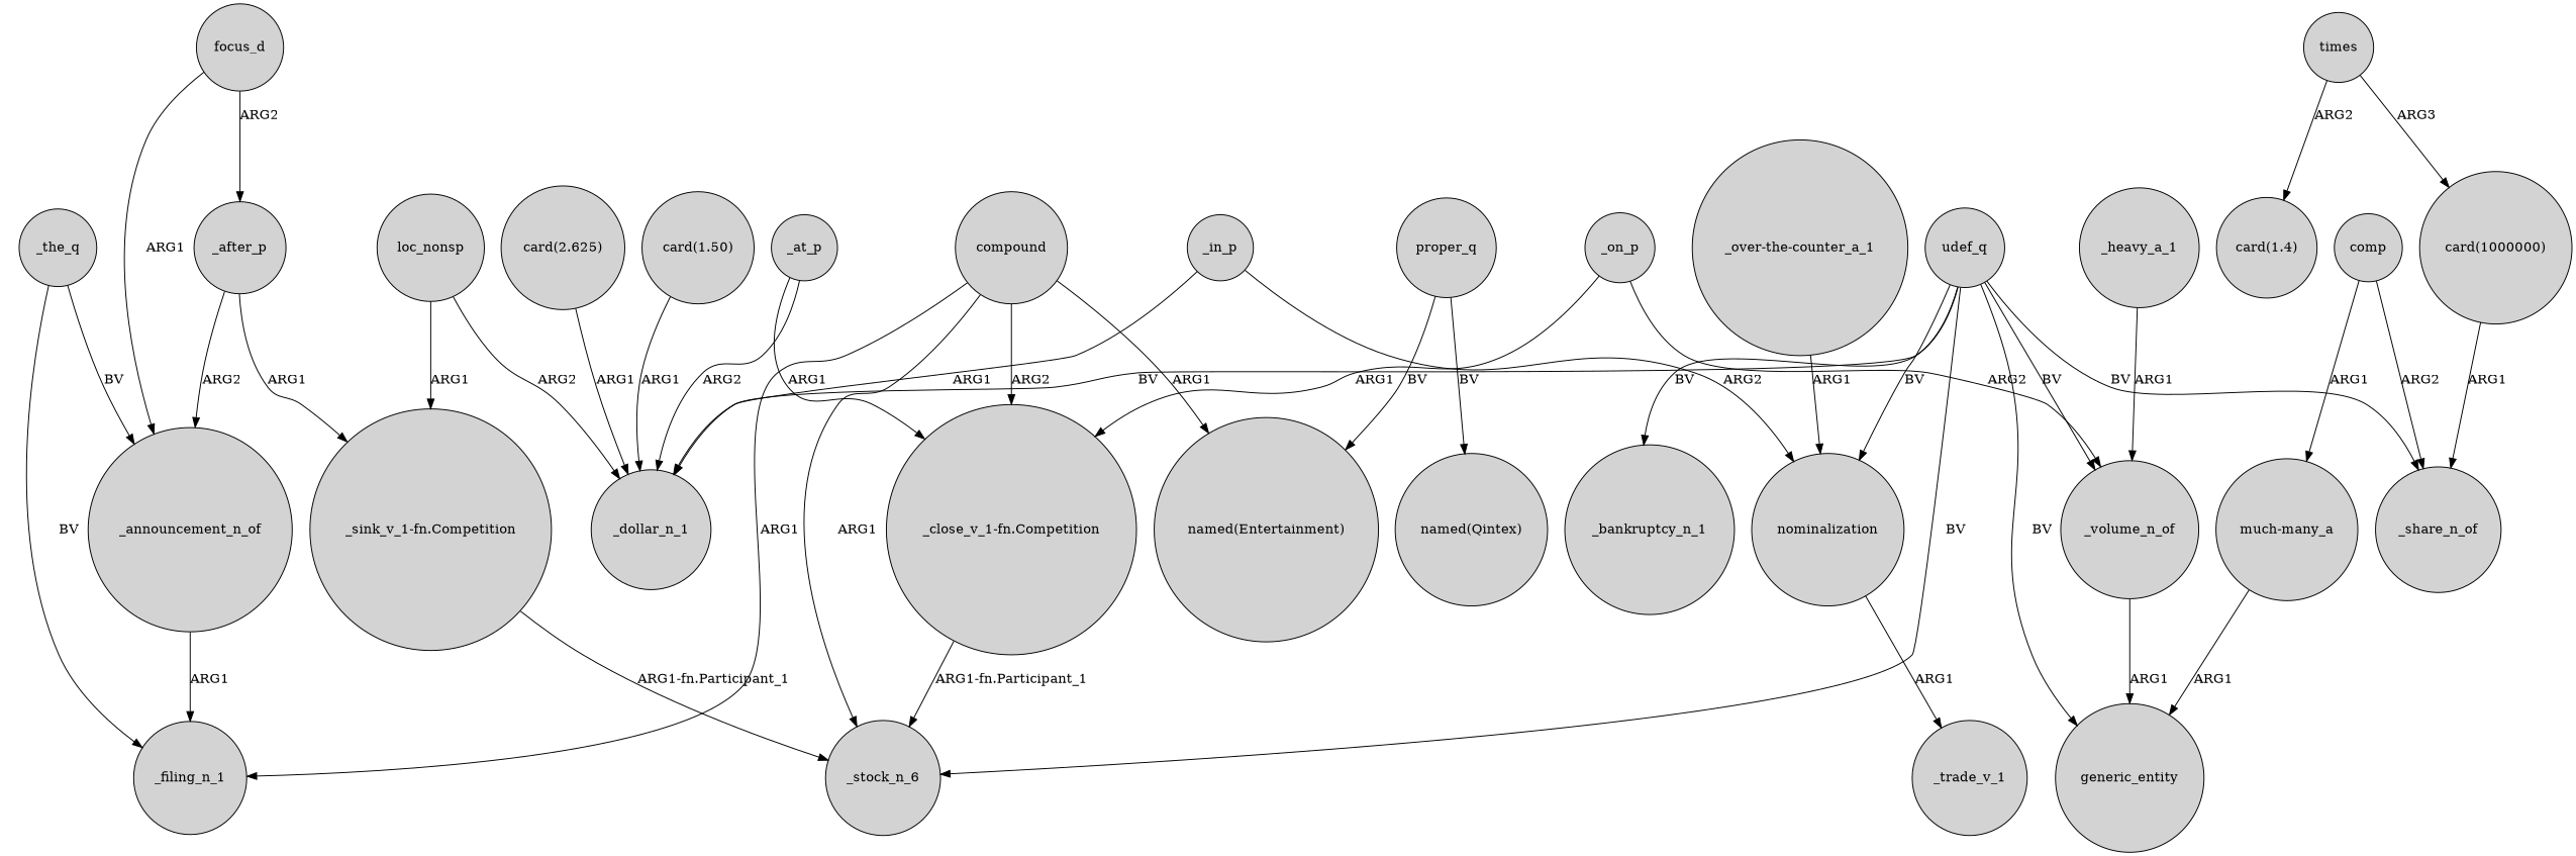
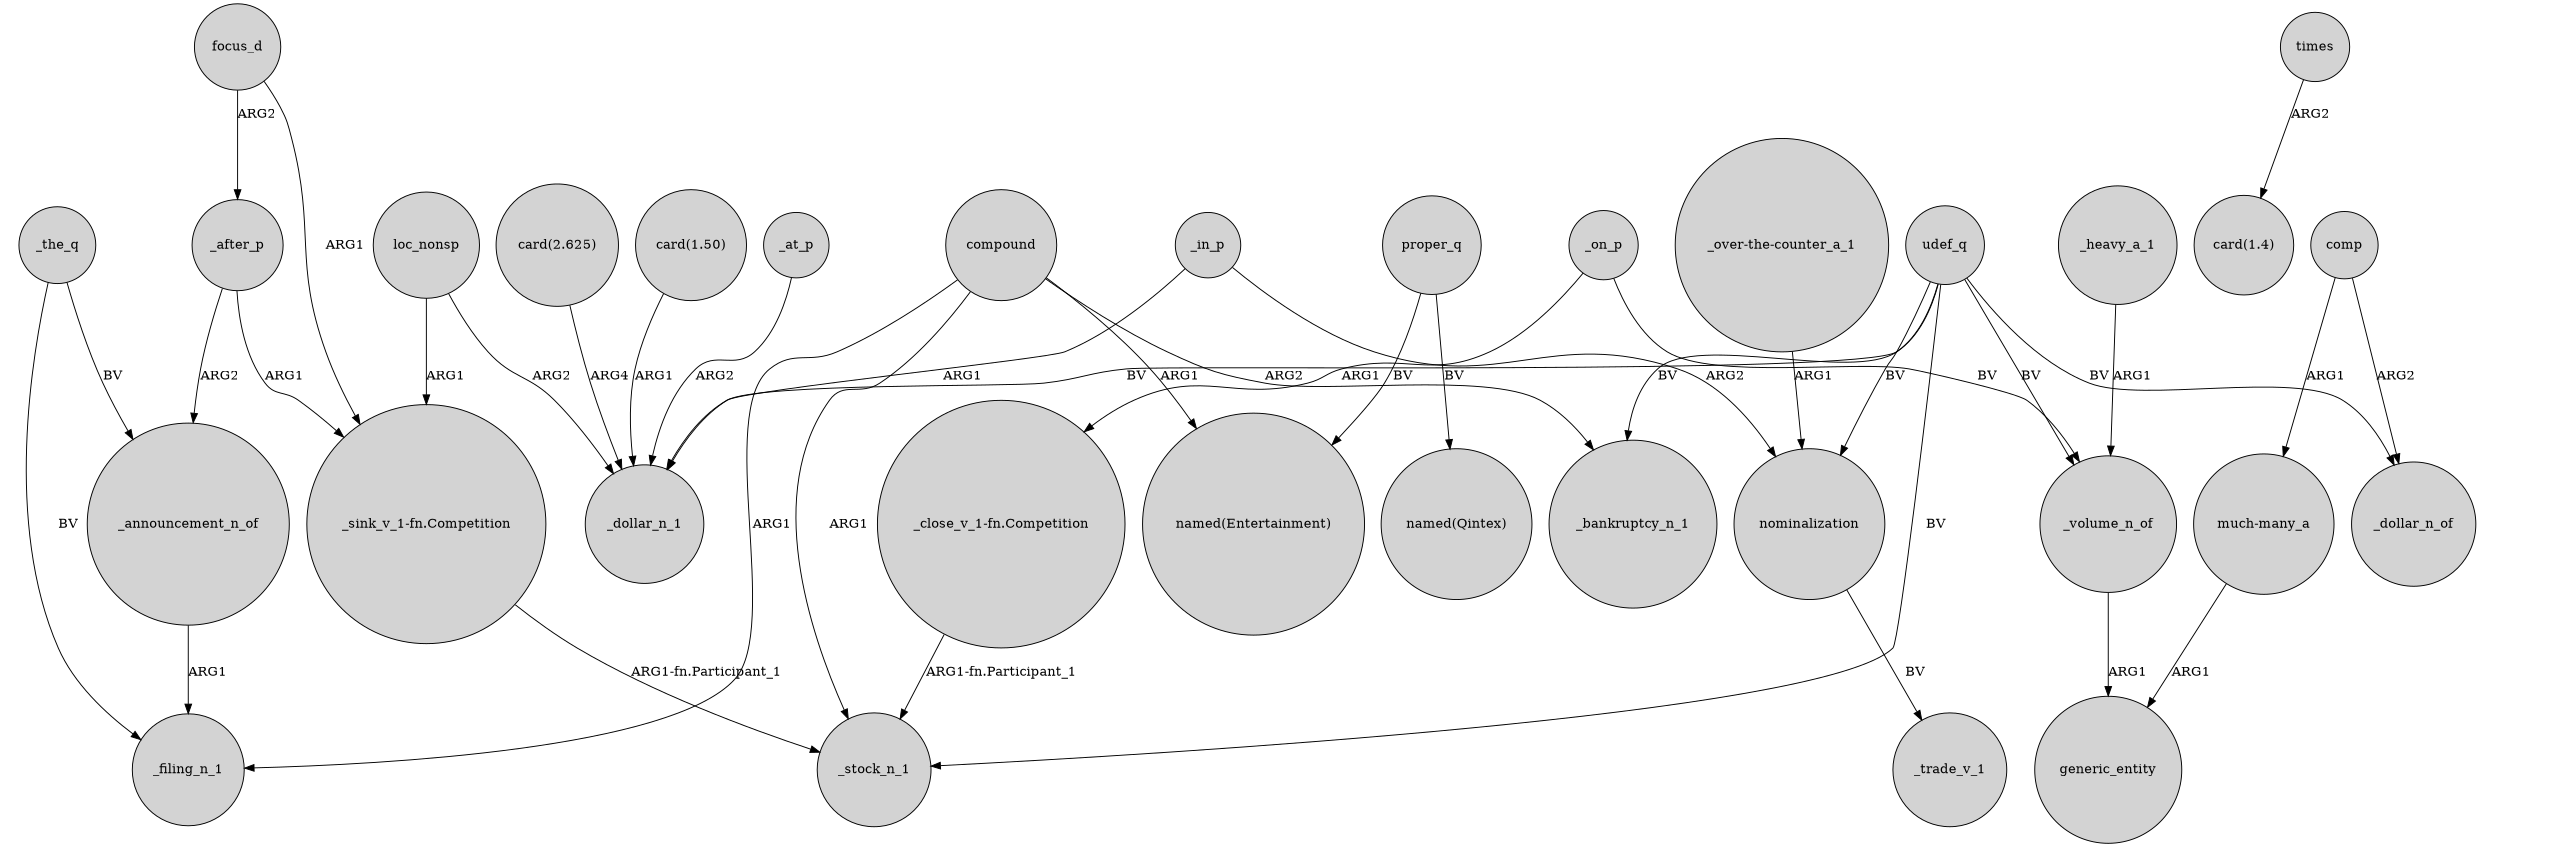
  digraph {
    node [shape=circle style=filled]
    _after_p
    _announcement_n_of
    "_sink_v_1-fn.Competition"
    _filing_n_1
-   _stock_n_1 [label=_stock_n_6]
+   _stock_n_1
    loc_nonsp
    _dollar_n_1
    _at_p
    "_close_v_1-fn.Competition"
    _the_q
    "card(2.625)"
    "_over-the-counter_a_1"
    nominalization
    _trade_v_1
    udef_q
    _bankruptcy_n_1
    _volume_n_of
    generic_entity
-   _share_n_of
+   _share_n_of [label=_dollar_n_of]
    times
-   "card(1000000)"
    "card(1.4)"
    compound
    "named(Entertainment)"
    comp
    "much-many_a"
    focus_d
    _in_p
    proper_q
    "named(Qintex)"
    _on_p
    _heavy_a_1
    "card(1.50)"
    _after_p -> _announcement_n_of [label=ARG2]
    _after_p -> "_sink_v_1-fn.Competition" [label=ARG1]
    _announcement_n_of -> _filing_n_1 [label=ARG1]
    "_sink_v_1-fn.Competition" -> _stock_n_1 [label="ARG1-fn.Participant_1"]
    loc_nonsp -> "_sink_v_1-fn.Competition" [label=ARG1]
    loc_nonsp -> _dollar_n_1 [label=ARG2]
    _at_p -> _dollar_n_1 [label=ARG2]
-   _at_p -> "_close_v_1-fn.Competition" [label=ARG1]
    "_close_v_1-fn.Competition" -> _stock_n_1 [label="ARG1-fn.Participant_1"]
    _the_q -> _announcement_n_of [label=BV]
    _the_q -> _filing_n_1 [label=BV]
-   "card(2.625)" -> _dollar_n_1 [label=ARG1]
+   "card(2.625)" -> _dollar_n_1 [label=ARG4]
    "_over-the-counter_a_1" -> nominalization [label=ARG1]
-   nominalization -> _trade_v_1 [label=ARG1]
+   nominalization -> _trade_v_1 [label=BV]
    udef_q -> _stock_n_1 [label=BV]
    udef_q -> _dollar_n_1 [label=BV]
    udef_q -> nominalization [label=BV]
    udef_q -> _bankruptcy_n_1 [label=BV]
    udef_q -> _volume_n_of [label=BV]
-   udef_q -> generic_entity [label=BV]
    udef_q -> _share_n_of [label=BV]
    _volume_n_of -> generic_entity [label=ARG1]
-   times -> "card(1000000)" [label=ARG3]
    times -> "card(1.4)" [label=ARG2]
-   "card(1000000)" -> _share_n_of [label=ARG1]
    compound -> _filing_n_1 [label=ARG1]
    compound -> _stock_n_1 [label=ARG1]
-   compound -> "_close_v_1-fn.Competition" [label=ARG2]
+   compound -> _bankruptcy_n_1 [label=ARG2]
    compound -> "named(Entertainment)" [label=ARG1]
    comp -> _share_n_of [label=ARG2]
    comp -> "much-many_a" [label=ARG1]
    "much-many_a" -> generic_entity [label=ARG1]
    focus_d -> _after_p [label=ARG2]
-   focus_d -> _announcement_n_of [label=ARG1]
+   focus_d -> "_sink_v_1-fn.Competition" [label=ARG1]
    _in_p -> _dollar_n_1 [label=ARG1]
    _in_p -> nominalization [label=ARG2]
    proper_q -> "named(Entertainment)" [label=BV]
    proper_q -> "named(Qintex)" [label=BV]
    _on_p -> "_close_v_1-fn.Competition" [label=ARG1]
-   _on_p -> _volume_n_of [label=ARG2]
+   _on_p -> _volume_n_of [label=BV]
    _heavy_a_1 -> _volume_n_of [label=ARG1]
    "card(1.50)" -> _dollar_n_1 [label=ARG1]
  }
